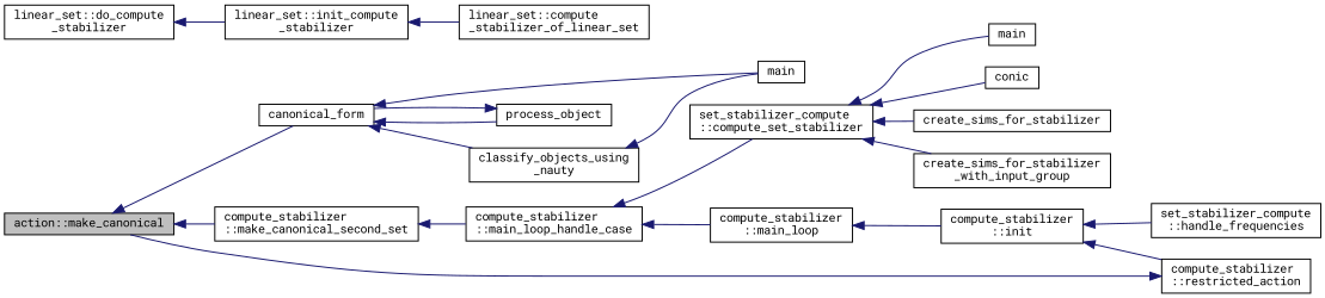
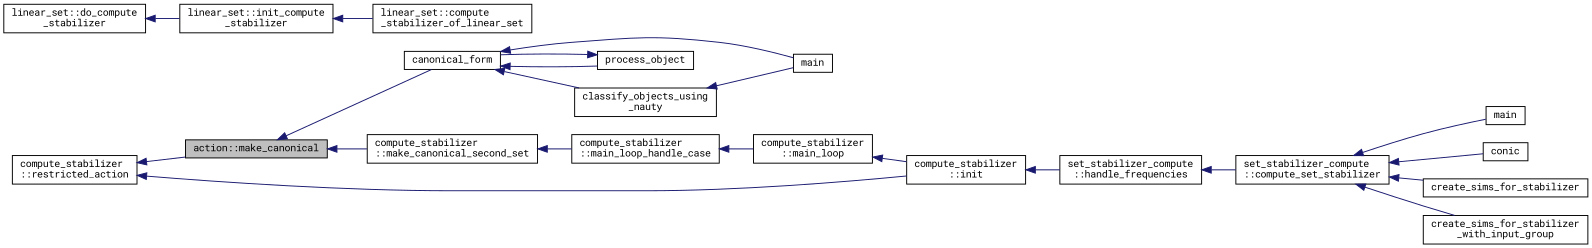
  digraph {
    fontname="Roboto Mono"
    rankdir=LR
    node [color=black fillcolor=white fontname="Roboto Mono" fontsize=10 shape=record style=filled]
    edge [color=midnightblue dir=back fontname="Roboto Mono" fontsize=10 labelfontname=Helvetica labelfontsize=10 style=solid]
    n1 [fillcolor=grey75 fontcolor=black height=0.2 label="action::make_canonical" width=0.4]
    n2 [height=0.2 label=canonical_form width=0.4]
    n3 [height=0.2 label="compute_stabilizer\l::make_canonical_second_set" width=0.4]
    n4 [height=0.2 label=main width=0.4]
    n5 [height=0.2 label=process_object width=0.4]
    n6 [height=0.2 label="classify_objects_using\l_nauty" width=0.4]
    n7 [height=0.2 label="compute_stabilizer\l::restricted_action" width=0.4]
    n8 [height=0.2 label="compute_stabilizer\l::init" width=0.4]
    n9 [height=0.2 label="compute_stabilizer\l::main_loop_handle_case" width=0.4]
    n10 [height=0.2 label="set_stabilizer_compute\l::handle_frequencies" width=0.4]
    n11 [height=0.2 label="set_stabilizer_compute\l::compute_set_stabilizer" width=0.4]
    n12 [height=0.2 label=main width=0.4]
    n13 [height=0.2 label=conic width=0.4]
    n14 [height=0.2 label=create_sims_for_stabilizer width=0.4]
    n15 [height=0.2 label="create_sims_for_stabilizer\l_with_input_group" width=0.4]
    n16 [height=0.2 label="linear_set::do_compute\l_stabilizer" width=0.4]
    n17 [height=0.2 label="linear_set::init_compute\l_stabilizer" width=0.4]
    n18 [height=0.2 label="linear_set::compute\l_stabilizer_of_linear_set" width=0.4]
    n19 [height=0.2 label="compute_stabilizer\l::main_loop" width=0.4]
    n1 -> n2
    n1 -> n3
    n2 -> n4
    n2 -> n5
    n2 -> n6
    n3 -> n9
    n5 -> n2
    n6 -> n4
    n7 -> n1
-   n8 -> n7
+   n7 -> n8
    n8 -> n10
    n9 -> n19
-   n9 -> n11
+   n10 -> n11
    n11 -> n12
    n11 -> n13
    n11 -> n14
    n11 -> n15
    n16 -> n17
    n17 -> n18
    n19 -> n8
  }
